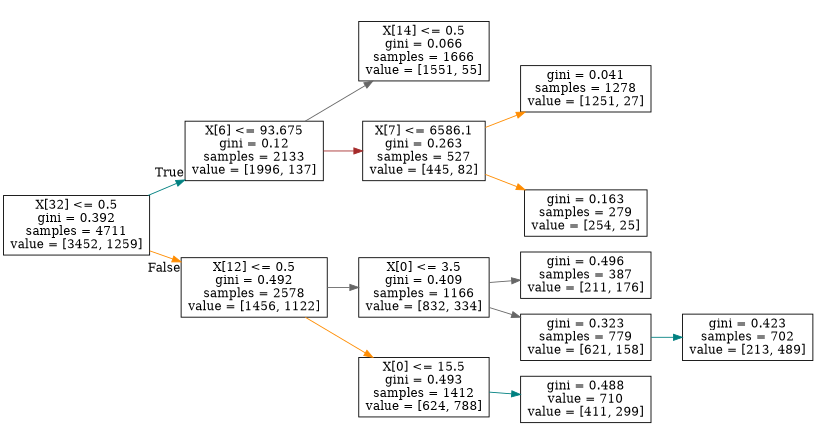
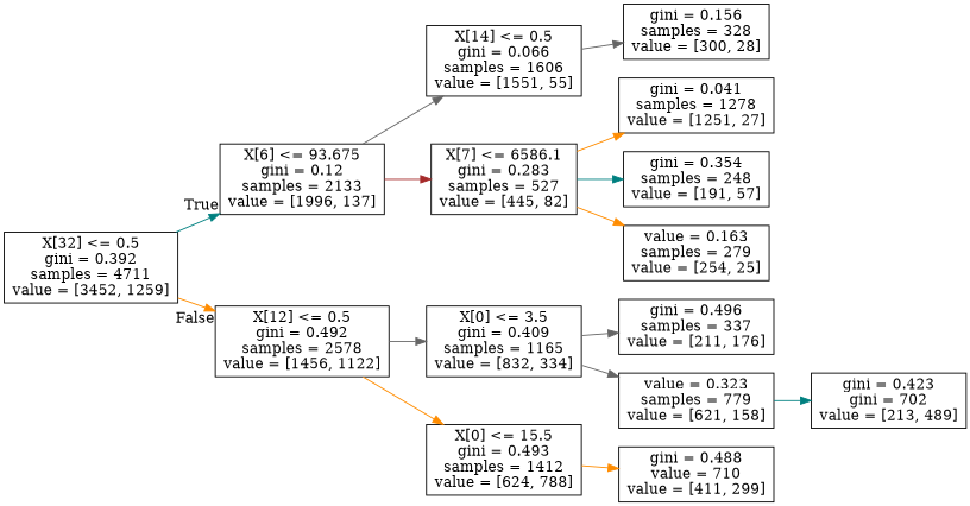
  digraph {
    rankdir=LR
    node [shape=box]
    edge [color=gray40]
    n1 [label="X[32] <= 0.5\ngini = 0.392\nsamples = 4711\nvalue = [3452, 1259]"]
    n2 [label="X[6] <= 93.675\ngini = 0.12\nsamples = 2133\nvalue = [1996, 137]"]
    n3 [label="X[12] <= 0.5\ngini = 0.492\nsamples = 2578\nvalue = [1456, 1122]"]
-   n4 [label="X[14] <= 0.5\ngini = 0.066\nsamples = 1666\nvalue = [1551, 55]"]
-   n5 [label="X[7] <= 6586.1\ngini = 0.263\nsamples = 527\nvalue = [445, 82]"]
-   n6 [label="X[0] <= 3.5\ngini = 0.409\nsamples = 1166\nvalue = [832, 334]"]
+   n4 [label="X[14] <= 0.5\ngini = 0.066\nsamples = 1606\nvalue = [1551, 55]"]
+   n5 [label="X[7] <= 6586.1\ngini = 0.283\nsamples = 527\nvalue = [445, 82]"]
+   n6 [label="X[0] <= 3.5\ngini = 0.409\nsamples = 1165\nvalue = [832, 334]"]
    n7 [label="X[0] <= 15.5\ngini = 0.493\nsamples = 1412\nvalue = [624, 788]"]
+   n8 [label="gini = 0.156\nsamples = 328\nvalue = [300, 28]"]
    n9 [label="gini = 0.041\nsamples = 1278\nvalue = [1251, 27]"]
-   n11 [label="gini = 0.163\nsamples = 279\nvalue = [254, 25]"]
-   n12 [label="gini = 0.496\nsamples = 387\nvalue = [211, 176]"]
-   n13 [label="gini = 0.323\nsamples = 779\nvalue = [621, 158]"]
+   n10 [label="gini = 0.354\nsamples = 248\nvalue = [191, 57]"]
+   n11 [label="value = 0.163\nsamples = 279\nvalue = [254, 25]"]
+   n12 [label="gini = 0.496\nsamples = 337\nvalue = [211, 176]"]
+   n13 [label="value = 0.323\nsamples = 779\nvalue = [621, 158]"]
    n14 [label="gini = 0.488\nvalue = 710\nvalue = [411, 299]"]
-   n15 [label="gini = 0.423\nsamples = 702\nvalue = [213, 489]"]
+   n15 [label="gini = 0.423\ngini = 702\nvalue = [213, 489]"]
    n1 -> n2 [color=teal headlabel=True labelangle=45 labeldistance=2.5]
    n1 -> n3 [color=darkorange headlabel=False labelangle=-45 labeldistance=2.5]
    n2 -> n4
    n2 -> n5 [color=brown]
    n3 -> n6
    n3 -> n7 [color=darkorange]
+   n4 -> n8
    n5 -> n9 [color=darkorange]
+   n5 -> n10 [color=teal]
    n5 -> n11 [color=darkorange]
    n6 -> n12
    n6 -> n13
-   n7 -> n14 [color=teal]
+   n7 -> n14 [color=darkorange]
    n13 -> n15 [color=teal]
  }
